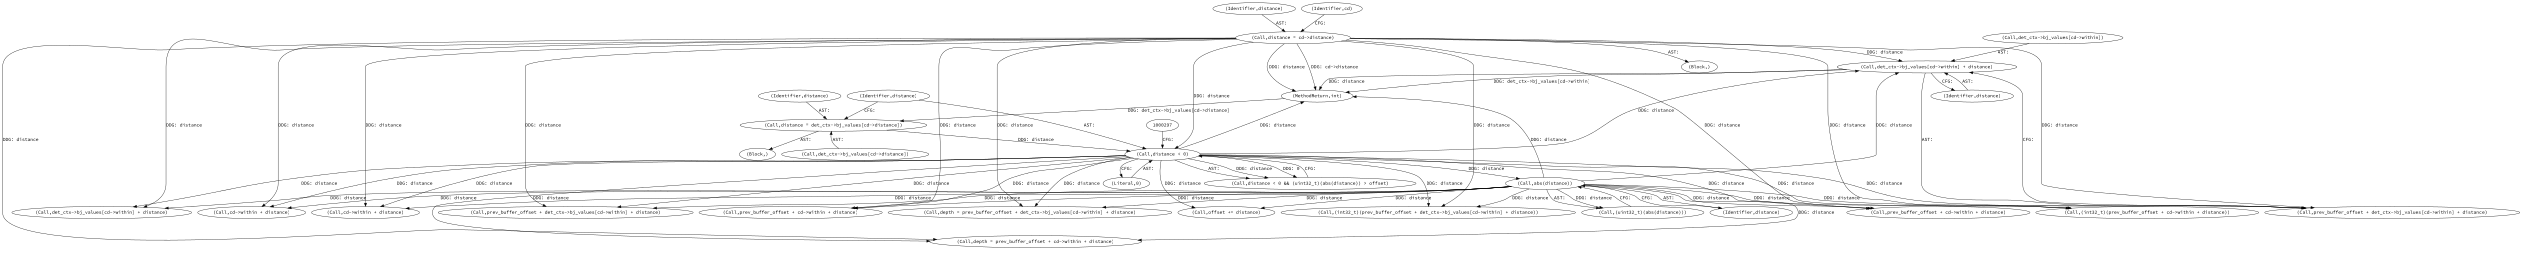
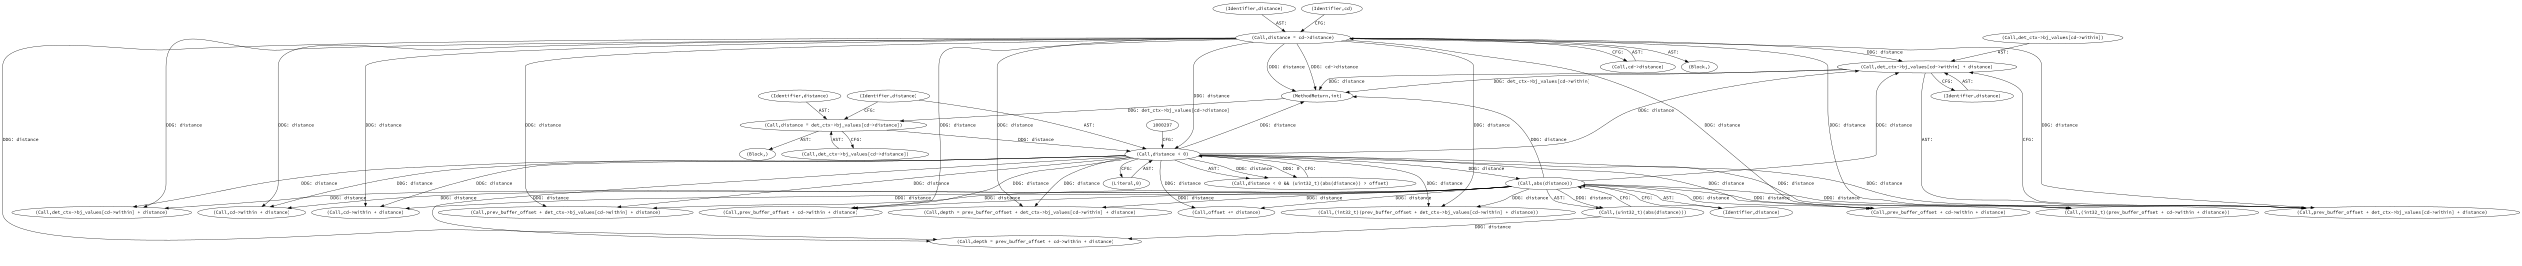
  digraph {
    fontname="Source Code Pro"
    node [fontname="Source Code Pro"]
    edge [fontname="Source Code Pro"]
    n1 [label="(Call,det_ctx->bj_values[cd->within] + distance)"]
    n2 [label="(Call,prev_buffer_offset + det_ctx->bj_values[cd->within] + distance)"]
    n3 [label="(Identifier,distance)"]
    n4 [label="(MethodReturn,int)"]
    n5 [label="(Call,distance = det_ctx->bj_values[cd->distance])"]
    n6 [label="(Call,distance < 0)"]
    n7 [label="(Call,abs(distance))"]
    n8 [label="(Call,det_ctx->bj_values[cd->within] + distance)"]
    n9 [label="(Call,cd->within + distance)"]
    n10 [label="(Call,cd->within + distance)"]
    n11 [label="(Call,prev_buffer_offset + det_ctx->bj_values[cd->within] + distance)"]
    n12 [label="(Call,offset += distance)"]
    n13 [label="(Literal,0)"]
    n14 [label="(Call,prev_buffer_offset + cd->within + distance)"]
    n15 [label="(Call,depth = prev_buffer_offset + cd->within + distance)"]
    n16 [label="(Call,depth = prev_buffer_offset + det_ctx->bj_values[cd->within] + distance)"]
    n17 [label="(Call,distance < 0 && (uint32_t)(abs(distance)) > offset)"]
    n18 [label="(Call,(int32_t)(prev_buffer_offset + det_ctx->bj_values[cd->within] + distance))"]
    n19 [label="(Call,prev_buffer_offset + cd->within + distance)"]
    n20 [label="(Call,(int32_t)(prev_buffer_offset + cd->within + distance))"]
    n21 [label="(Identifier,distance)"]
    n22 [label="(Call,(uint32_t)(abs(distance)))"]
    n23 [label="(Block,)"]
    n24 [label="(Call,det_ctx->bj_values[cd->distance])"]
    n25 [label="(Call,distance = cd->distance)"]
+   n26 [label="(Call,cd->distance)"]
    n27 [label="(Block,)"]
    n28 [label="(Call,det_ctx->bj_values[cd->within])"]
    n29 [label="(Identifier,distance)"]
    n30 [label="(Identifier,cd)"]
    n31 [label="(Identifier,distance)"]
    n32 [label="(Identifier,distance)"]
    1000297
    n1 -> n2 [label="AST: "]
    n1 -> n3 [label="CFG: "]
    n1 -> n4 [label="DDG: distance"]
    n1 -> n4 [label="DDG: det_ctx->bj_values[cd->within]"]
    n2 -> n1 [label="CFG: "]
    n3 -> n1 [label="AST: "]
    n4 -> n5 [label="DDG: det_ctx->bj_values[cd->distance]"]
    n5 -> n6 [label="DDG: distance"]
    n5 -> n23 [label="AST: "]
+   n5 -> n24 [label="CFG: "]
    n6 -> n1 [label="DDG: distance"]
    n6 -> n2 [label="DDG: distance"]
    n6 -> n4 [label="DDG: distance"]
    n6 -> n7 [label="DDG: distance"]
    n6 -> n8 [label="DDG: distance"]
    n6 -> n9 [label="DDG: distance"]
    n6 -> n10 [label="DDG: distance"]
    n6 -> n11 [label="DDG: distance"]
    n6 -> n12 [label="DDG: distance"]
    n6 -> n13 [label="CFG: "]
    n6 -> n14 [label="DDG: distance"]
    n6 -> n15 [label="DDG: distance"]
    n6 -> n16 [label="DDG: distance"]
    n6 -> n17 [label="AST: "]
    n6 -> n17 [label="DDG: distance"]
    n6 -> n17 [label="DDG: 0"]
    n6 -> n18 [label="DDG: distance"]
    n6 -> n19 [label="DDG: distance"]
    n6 -> n20 [label="DDG: distance"]
    n7 -> n1 [label="DDG: distance"]
    n7 -> n2 [label="DDG: distance"]
    n7 -> n4 [label="DDG: distance"]
    n7 -> n8 [label="DDG: distance"]
    n7 -> n9 [label="DDG: distance"]
    n7 -> n10 [label="DDG: distance"]
    n7 -> n11 [label="DDG: distance"]
    n7 -> n12 [label="DDG: distance"]
    n7 -> n14 [label="DDG: distance"]
-   n7 -> n15 [label="DDG: distance"]
+   n22 -> n15 [label="DDG: distance"]
    n7 -> n16 [label="DDG: distance"]
    n7 -> n18 [label="DDG: distance"]
    n7 -> n19 [label="DDG: distance"]
    n7 -> n20 [label="DDG: distance"]
    n7 -> n21 [label="CFG: "]
    n7 -> n22 [label="AST: "]
    n7 -> n22 [label="DDG: distance"]
    n13 -> n6 [label="AST: "]
    n17 -> n6 [label="CFG: "]
    n21 -> n7 [label="AST: "]
    n22 -> n7 [label="CFG: "]
    n24 -> n5 [label="AST: "]
    n25 -> n1 [label="DDG: distance"]
    n25 -> n2 [label="DDG: distance"]
    n25 -> n4 [label="DDG: cd->distance"]
    n25 -> n4 [label="DDG: distance"]
    n25 -> n6 [label="DDG: distance"]
    n25 -> n8 [label="DDG: distance"]
    n25 -> n9 [label="DDG: distance"]
    n25 -> n10 [label="DDG: distance"]
    n25 -> n11 [label="DDG: distance"]
    n25 -> n14 [label="DDG: distance"]
    n25 -> n15 [label="DDG: distance"]
    n25 -> n16 [label="DDG: distance"]
    n25 -> n18 [label="DDG: distance"]
    n25 -> n19 [label="DDG: distance"]
    n25 -> n20 [label="DDG: distance"]
+   n25 -> n26 [label="CFG: "]
    n25 -> n27 [label="AST: "]
+   n26 -> n25 [label="AST: "]
    n28 -> n1 [label="AST: "]
    n29 -> n25 [label="AST: "]
    n30 -> n25 [label="CFG: "]
    n31 -> n5 [label="CFG: "]
    n31 -> n6 [label="AST: "]
    n32 -> n5 [label="AST: "]
    1000297 -> n6 [label="CFG: "]
  }
